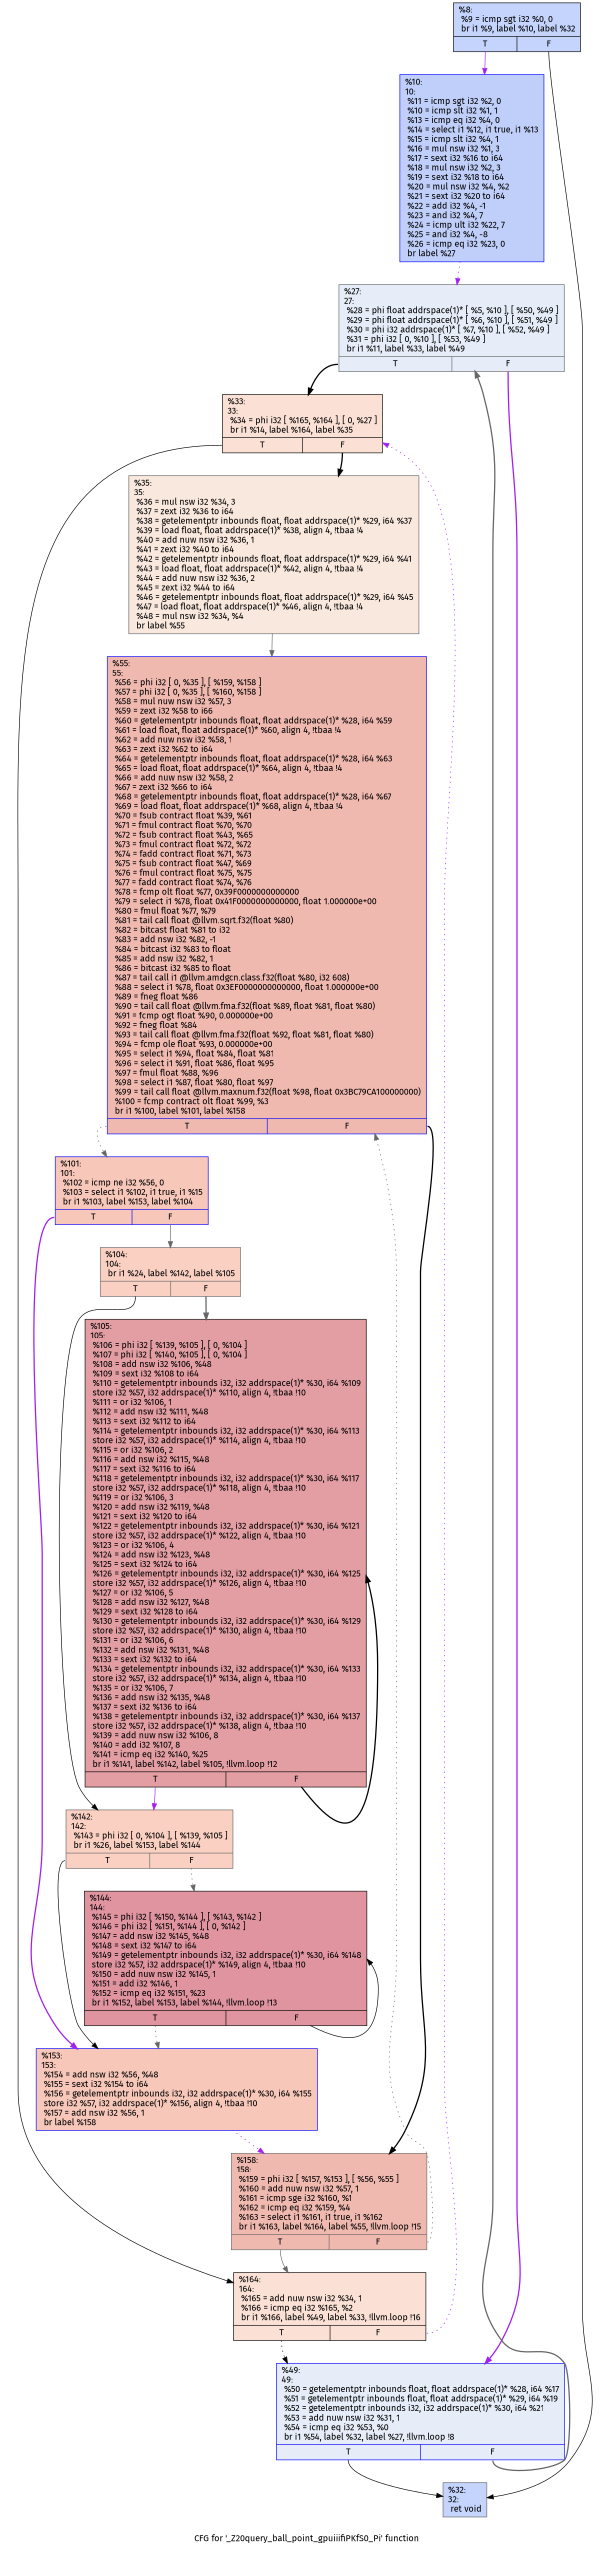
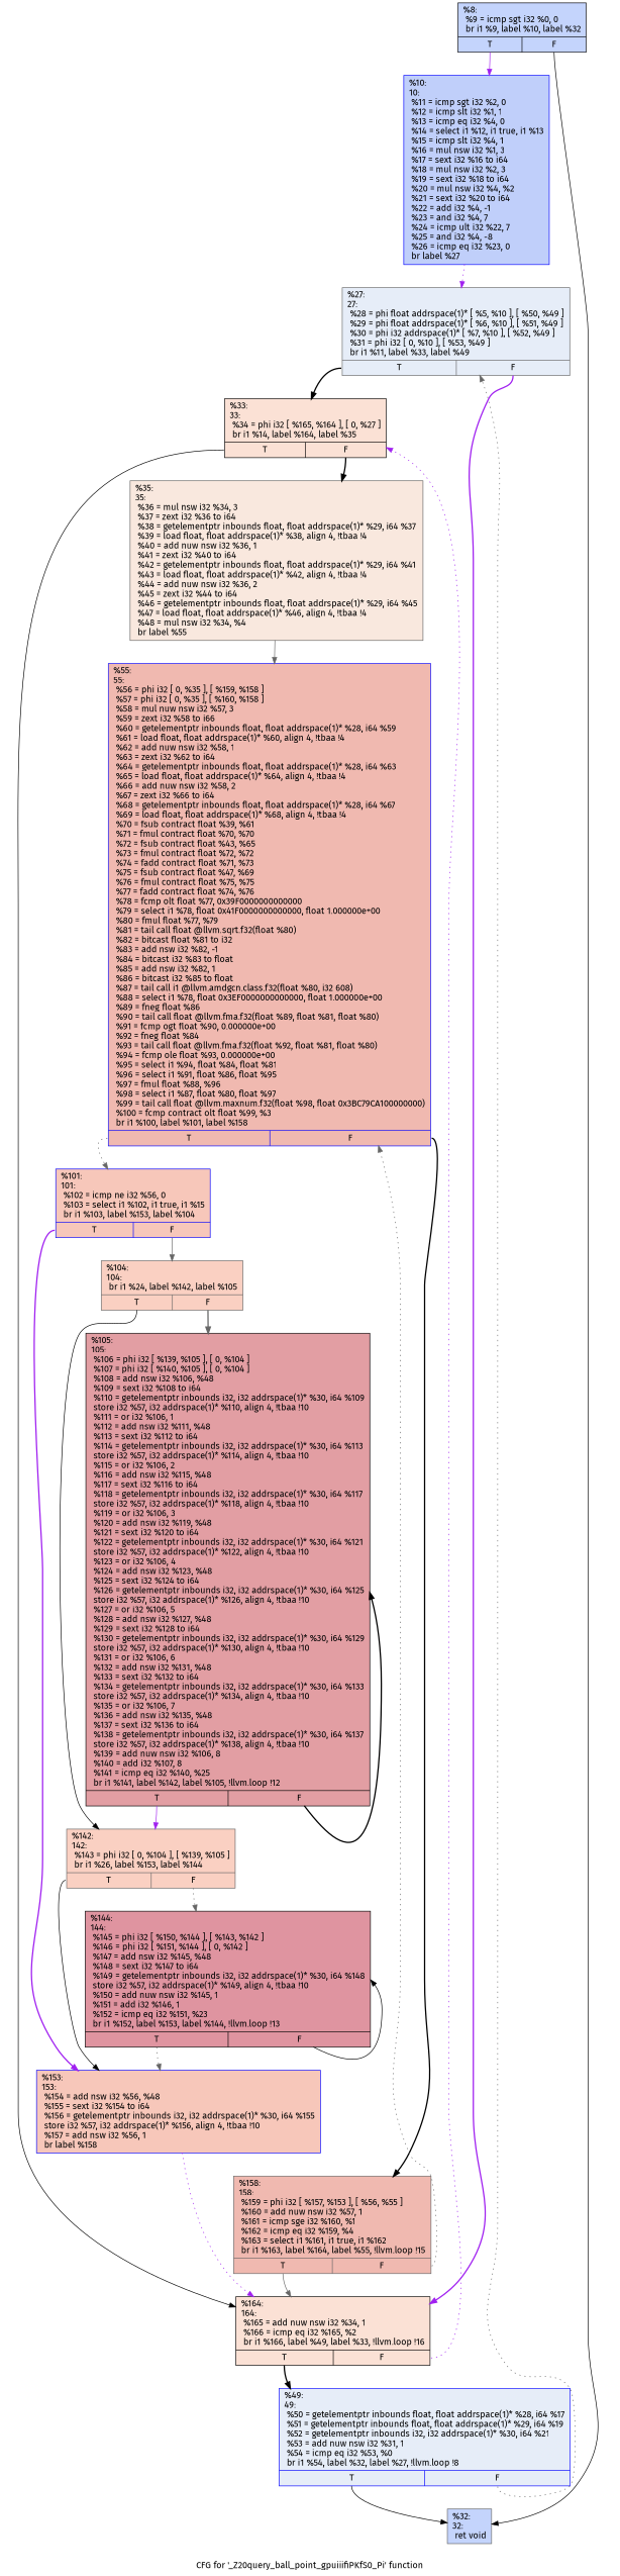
  digraph {
    fontname="Fira Sans"
    label="CFG for '_Z20query_ball_point_gpuiiifiPKfS0_Pi' function"
    node [color=gray40 fillcolor="#7a9df870" fontname="Fira Sans" shape=record style=filled]
    edge [color=black fontname="Fira Sans" style=solid tailport=s0]
    n1 [color=black label="{%8:\l  %9 = icmp sgt i32 %0, 0\l  br i1 %9, label %10, label %32\l|{<s0>T|<s1>F}}"]
-   n2 [color=blue fillcolor="#7093f370" label="{%10:\l10:                                               \l  %11 = icmp sgt i32 %2, 0\l  %10 = icmp slt i32 %1, 1\l  %13 = icmp eq i32 %4, 0\l  %14 = select i1 %12, i1 true, i1 %13\l  %15 = icmp slt i32 %4, 1\l  %16 = mul nsw i32 %1, 3\l  %17 = sext i32 %16 to i64\l  %18 = mul nsw i32 %2, 3\l  %19 = sext i32 %18 to i64\l  %20 = mul nsw i32 %4, %2\l  %21 = sext i32 %20 to i64\l  %22 = add i32 %4, -1\l  %23 = and i32 %4, 7\l  %24 = icmp ult i32 %22, 7\l  %25 = and i32 %4, -8\l  %26 = icmp eq i32 %23, 0\l  br label %27\l}"]
+   n2 [color=blue fillcolor="#7093f370" label="{%10:\l10:                                               \l  %11 = icmp sgt i32 %2, 0\l  %12 = icmp slt i32 %1, 1\l  %13 = icmp eq i32 %4, 0\l  %14 = select i1 %12, i1 true, i1 %13\l  %15 = icmp slt i32 %4, 1\l  %16 = mul nsw i32 %1, 3\l  %17 = sext i32 %16 to i64\l  %18 = mul nsw i32 %2, 3\l  %19 = sext i32 %18 to i64\l  %20 = mul nsw i32 %4, %2\l  %21 = sext i32 %20 to i64\l  %22 = add i32 %4, -1\l  %23 = and i32 %4, 7\l  %24 = icmp ult i32 %22, 7\l  %25 = and i32 %4, -8\l  %26 = icmp eq i32 %23, 0\l  br label %27\l}"]
    n3 [label="{%32:\l32:                                               \l  ret void\l}"]
    n4 [fillcolor="#c7d7f070" label="{%27:\l27:                                               \l  %28 = phi float addrspace(1)* [ %5, %10 ], [ %50, %49 ]\l  %29 = phi float addrspace(1)* [ %6, %10 ], [ %51, %49 ]\l  %30 = phi i32 addrspace(1)* [ %7, %10 ], [ %52, %49 ]\l  %31 = phi i32 [ 0, %10 ], [ %53, %49 ]\l  br i1 %11, label %33, label %49\l|{<s0>T|<s1>F}}"]
    n5 [color=black fillcolor="#f7bca170" label="{%33:\l33:                                               \l  %34 = phi i32 [ %165, %164 ], [ 0, %27 ]\l  br i1 %14, label %164, label %35\l|{<s0>T|<s1>F}}"]
    n6 [color=blue fillcolor="#c7d7f070" label="{%49:\l49:                                               \l  %50 = getelementptr inbounds float, float addrspace(1)* %28, i64 %17\l  %51 = getelementptr inbounds float, float addrspace(1)* %29, i64 %19\l  %52 = getelementptr inbounds i32, i32 addrspace(1)* %30, i64 %21\l  %53 = add nuw nsw i32 %31, 1\l  %54 = icmp eq i32 %53, %0\l  br i1 %54, label %32, label %27, !llvm.loop !8\l|{<s0>T|<s1>F}}"]
    n7 [color=black fillcolor="#f7bca170" label="{%164:\l164:                                              \l  %165 = add nuw nsw i32 %34, 1\l  %166 = icmp eq i32 %165, %2\l  br i1 %166, label %49, label %33, !llvm.loop !16\l|{<s0>T|<s1>F}}"]
    n8 [fillcolor="#f2cab570" label="{%35:\l35:                                               \l  %36 = mul nsw i32 %34, 3\l  %37 = zext i32 %36 to i64\l  %38 = getelementptr inbounds float, float addrspace(1)* %29, i64 %37\l  %39 = load float, float addrspace(1)* %38, align 4, !tbaa !4\l  %40 = add nuw nsw i32 %36, 1\l  %41 = zext i32 %40 to i64\l  %42 = getelementptr inbounds float, float addrspace(1)* %29, i64 %41\l  %43 = load float, float addrspace(1)* %42, align 4, !tbaa !4\l  %44 = add nuw nsw i32 %36, 2\l  %45 = zext i32 %44 to i64\l  %46 = getelementptr inbounds float, float addrspace(1)* %29, i64 %45\l  %47 = load float, float addrspace(1)* %46, align 4, !tbaa !4\l  %48 = mul nsw i32 %34, %4\l  br label %55\l}"]
    n9 [color=blue fillcolor="#de614d70" label="{%55:\l55:                                               \l  %56 = phi i32 [ 0, %35 ], [ %159, %158 ]\l  %57 = phi i32 [ 0, %35 ], [ %160, %158 ]\l  %58 = mul nuw nsw i32 %57, 3\l  %59 = zext i32 %58 to i66\l  %60 = getelementptr inbounds float, float addrspace(1)* %28, i64 %59\l  %61 = load float, float addrspace(1)* %60, align 4, !tbaa !4\l  %62 = add nuw nsw i32 %58, 1\l  %63 = zext i32 %62 to i64\l  %64 = getelementptr inbounds float, float addrspace(1)* %28, i64 %63\l  %65 = load float, float addrspace(1)* %64, align 4, !tbaa !4\l  %66 = add nuw nsw i32 %58, 2\l  %67 = zext i32 %66 to i64\l  %68 = getelementptr inbounds float, float addrspace(1)* %28, i64 %67\l  %69 = load float, float addrspace(1)* %68, align 4, !tbaa !4\l  %70 = fsub contract float %39, %61\l  %71 = fmul contract float %70, %70\l  %72 = fsub contract float %43, %65\l  %73 = fmul contract float %72, %72\l  %74 = fadd contract float %71, %73\l  %75 = fsub contract float %47, %69\l  %76 = fmul contract float %75, %75\l  %77 = fadd contract float %74, %76\l  %78 = fcmp olt float %77, 0x39F0000000000000\l  %79 = select i1 %78, float 0x41F0000000000000, float 1.000000e+00\l  %80 = fmul float %77, %79\l  %81 = tail call float @llvm.sqrt.f32(float %80)\l  %82 = bitcast float %81 to i32\l  %83 = add nsw i32 %82, -1\l  %84 = bitcast i32 %83 to float\l  %85 = add nsw i32 %82, 1\l  %86 = bitcast i32 %85 to float\l  %87 = tail call i1 @llvm.amdgcn.class.f32(float %80, i32 608)\l  %88 = select i1 %78, float 0x3EF0000000000000, float 1.000000e+00\l  %89 = fneg float %86\l  %90 = tail call float @llvm.fma.f32(float %89, float %81, float %80)\l  %91 = fcmp ogt float %90, 0.000000e+00\l  %92 = fneg float %84\l  %93 = tail call float @llvm.fma.f32(float %92, float %81, float %80)\l  %94 = fcmp ole float %93, 0.000000e+00\l  %95 = select i1 %94, float %84, float %81\l  %96 = select i1 %91, float %86, float %95\l  %97 = fmul float %88, %96\l  %98 = select i1 %87, float %80, float %97\l  %99 = tail call float @llvm.maxnum.f32(float %98, float 0x3BC79CA100000000)\l  %100 = fcmp contract olt float %99, %3\l  br i1 %100, label %101, label %158\l|{<s0>T|<s1>F}}"]
    n10 [color=blue fillcolor="#ec7f6370" label="{%101:\l101:                                              \l  %102 = icmp ne i32 %56, 0\l  %103 = select i1 %102, i1 true, i1 %15\l  br i1 %103, label %153, label %104\l|{<s0>T|<s1>F}}"]
    n11 [fillcolor="#de614d70" label="{%158:\l158:                                              \l  %159 = phi i32 [ %157, %153 ], [ %56, %55 ]\l  %160 = add nuw nsw i32 %57, 1\l  %161 = icmp sge i32 %160, %1\l  %162 = icmp eq i32 %159, %4\l  %163 = select i1 %161, i1 true, i1 %162\l  br i1 %163, label %164, label %55, !llvm.loop !15\l|{<s0>T|<s1>F}}"]
    n12 [color=blue fillcolor="#ec7f6370" label="{%153:\l153:                                              \l  %154 = add nsw i32 %56, %48\l  %155 = sext i32 %154 to i64\l  %156 = getelementptr inbounds i32, i32 addrspace(1)* %30, i64 %155\l  store i32 %57, i32 addrspace(1)* %156, align 4, !tbaa !10\l  %157 = add nsw i32 %56, 1\l  br label %158\l}"]
    n13 [fillcolor="#f3947570" label="{%104:\l104:                                              \l  br i1 %24, label %142, label %105\l|{<s0>T|<s1>F}}"]
    n14 [fillcolor="#f3947570" label="{%142:\l142:                                              \l  %143 = phi i32 [ 0, %104 ], [ %139, %105 ]\l  br i1 %26, label %153, label %144\l|{<s0>T|<s1>F}}"]
    n15 [color=black fillcolor="#be242e70" label="{%105:\l105:                                              \l  %106 = phi i32 [ %139, %105 ], [ 0, %104 ]\l  %107 = phi i32 [ %140, %105 ], [ 0, %104 ]\l  %108 = add nsw i32 %106, %48\l  %109 = sext i32 %108 to i64\l  %110 = getelementptr inbounds i32, i32 addrspace(1)* %30, i64 %109\l  store i32 %57, i32 addrspace(1)* %110, align 4, !tbaa !10\l  %111 = or i32 %106, 1\l  %112 = add nsw i32 %111, %48\l  %113 = sext i32 %112 to i64\l  %114 = getelementptr inbounds i32, i32 addrspace(1)* %30, i64 %113\l  store i32 %57, i32 addrspace(1)* %114, align 4, !tbaa !10\l  %115 = or i32 %106, 2\l  %116 = add nsw i32 %115, %48\l  %117 = sext i32 %116 to i64\l  %118 = getelementptr inbounds i32, i32 addrspace(1)* %30, i64 %117\l  store i32 %57, i32 addrspace(1)* %118, align 4, !tbaa !10\l  %119 = or i32 %106, 3\l  %120 = add nsw i32 %119, %48\l  %121 = sext i32 %120 to i64\l  %122 = getelementptr inbounds i32, i32 addrspace(1)* %30, i64 %121\l  store i32 %57, i32 addrspace(1)* %122, align 4, !tbaa !10\l  %123 = or i32 %106, 4\l  %124 = add nsw i32 %123, %48\l  %125 = sext i32 %124 to i64\l  %126 = getelementptr inbounds i32, i32 addrspace(1)* %30, i64 %125\l  store i32 %57, i32 addrspace(1)* %126, align 4, !tbaa !10\l  %127 = or i32 %106, 5\l  %128 = add nsw i32 %127, %48\l  %129 = sext i32 %128 to i64\l  %130 = getelementptr inbounds i32, i32 addrspace(1)* %30, i64 %129\l  store i32 %57, i32 addrspace(1)* %130, align 4, !tbaa !10\l  %131 = or i32 %106, 6\l  %132 = add nsw i32 %131, %48\l  %133 = sext i32 %132 to i64\l  %134 = getelementptr inbounds i32, i32 addrspace(1)* %30, i64 %133\l  store i32 %57, i32 addrspace(1)* %134, align 4, !tbaa !10\l  %135 = or i32 %106, 7\l  %136 = add nsw i32 %135, %48\l  %137 = sext i32 %136 to i64\l  %138 = getelementptr inbounds i32, i32 addrspace(1)* %30, i64 %137\l  store i32 %57, i32 addrspace(1)* %138, align 4, !tbaa !10\l  %139 = add nuw nsw i32 %106, 8\l  %140 = add i32 %107, 8\l  %141 = icmp eq i32 %140, %25\l  br i1 %141, label %142, label %105, !llvm.loop !12\l|{<s0>T|<s1>F}}"]
    n16 [color=black fillcolor="#b70d2870" label="{%144:\l144:                                              \l  %145 = phi i32 [ %150, %144 ], [ %143, %142 ]\l  %146 = phi i32 [ %151, %144 ], [ 0, %142 ]\l  %147 = add nsw i32 %145, %48\l  %148 = sext i32 %147 to i64\l  %149 = getelementptr inbounds i32, i32 addrspace(1)* %30, i64 %148\l  store i32 %57, i32 addrspace(1)* %149, align 4, !tbaa !10\l  %150 = add nuw nsw i32 %145, 1\l  %151 = add i32 %146, 1\l  %152 = icmp eq i32 %151, %23\l  br i1 %152, label %153, label %144, !llvm.loop !13\l|{<s0>T|<s1>F}}"]
    n1 -> n2 [color=purple]
    n1 -> n3 [tailport=s1]
    n2 -> n4 [color=purple style=dotted]
    n4 -> n5 [style=bold]
-   n4 -> n6 [color=purple style=bold tailport=s1]
+   n4 -> n7 [color=purple style=bold tailport=s1]
    n5 -> n7
    n5 -> n8 [style=bold tailport=s1]
    n6 -> n3
-   n6 -> n4 [color=gray40 style=bold tailport=s1]
+   n6 -> n4 [color=gray40 style=dotted tailport=s1]
    n7 -> n5 [color=purple style=dotted tailport=s1]
-   n7 -> n6 [style=dotted]
+   n7 -> n6 [style=bold]
    n8 -> n9 [color=gray40]
    n9 -> n10 [color=gray40 style=dotted]
    n9 -> n11 [style=bold tailport=s1]
    n10 -> n12 [color=purple style=bold]
    n10 -> n13 [color=gray40 tailport=s1]
    n11 -> n7 [color=gray40]
    n11 -> n9 [color=gray40 style=dotted tailport=s1]
-   n12 -> n11 [color=purple style=dotted]
+   n12 -> n7 [color=purple style=dotted]
    n13 -> n14
    n13 -> n15 [color=gray40 style=bold tailport=s1]
    n14 -> n12
    n14 -> n16 [color=gray40 style=dotted tailport=s1]
    n15 -> n14 [color=purple]
    n15 -> n15 [style=bold tailport=s1]
    n16 -> n12 [color=gray40 style=dotted]
    n16 -> n16 [tailport=s1]
  }
